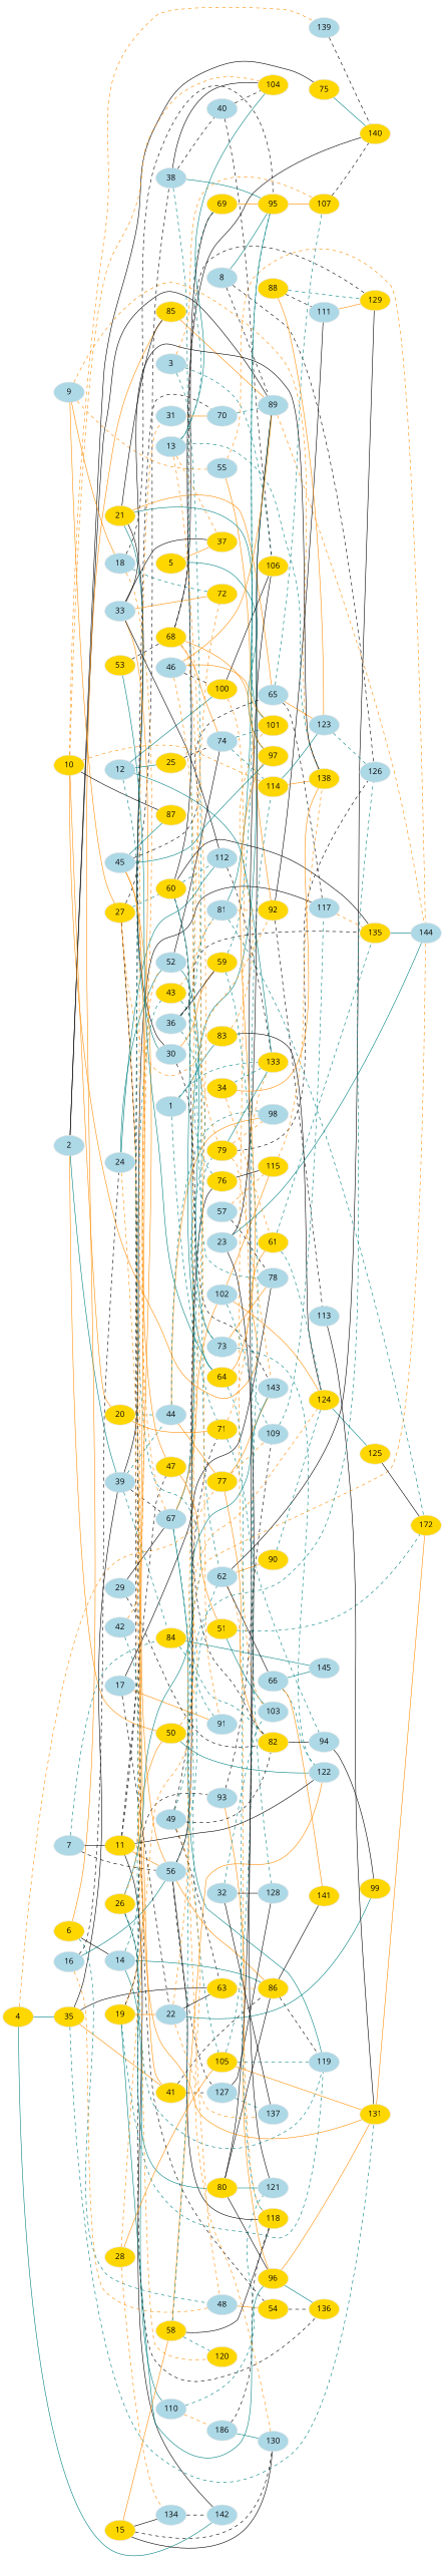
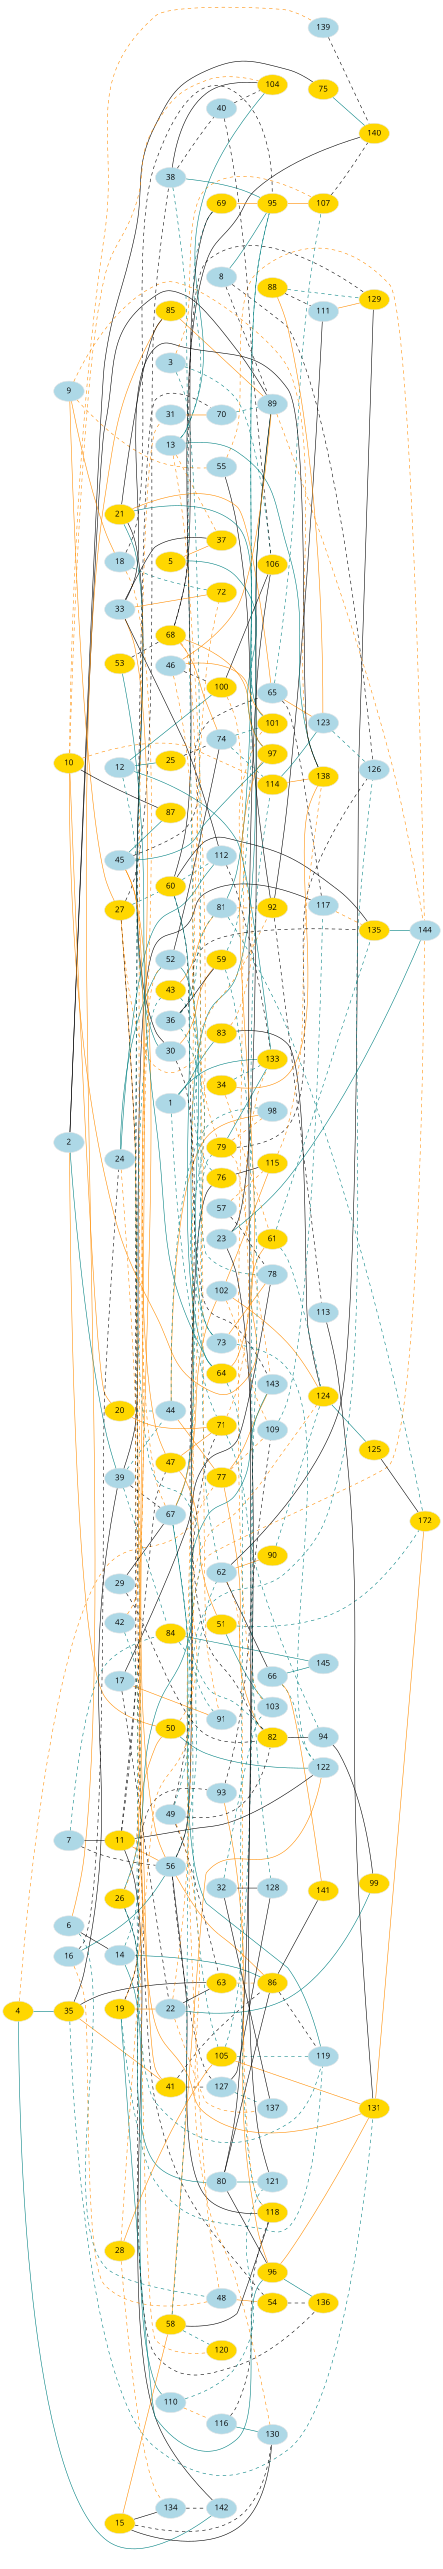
  graph {
    fontname="Open Sans"
    rankdir=LR
    node [color=gray90 fillcolor=gold fontname="Open Sans" style=filled]
    edge [color=teal fontname="Open Sans" style=solid]
    71
    1 [fillcolor=lightblue]
    83
    133
    94 [fillcolor=lightblue]
    101
    124
    2 [fillcolor=lightblue]
    39 [fillcolor=lightblue]
    50
    75
    89 [fillcolor=lightblue]
    84
    67 [fillcolor=lightblue]
    44 [fillcolor=lightblue]
    117 [fillcolor=lightblue]
    122 [fillcolor=lightblue]
    140
    144 [fillcolor=lightblue]
    3 [fillcolor=lightblue]
    62 [fillcolor=lightblue]
    106
    107
    118
    66 [fillcolor=lightblue]
    90
    129
    4
    35
    77
    142 [fillcolor=lightblue]
    63
    41
    131
    82
    143 [fillcolor=lightblue]
    109 [fillcolor=lightblue]
    5
    37
    97
-   6
+   6 [fillcolor=lightblue]
    14 [fillcolor=lightblue]
    48 [fillcolor=lightblue]
    85
    43
    86
    110 [fillcolor=lightblue]
    54
    11
    7 [fillcolor=lightblue]
    56 [fillcolor=lightblue]
    47
    70 [fillcolor=lightblue]
    127 [fillcolor=lightblue]
    76
    91 [fillcolor=lightblue]
    145 [fillcolor=lightblue]
    8 [fillcolor=lightblue]
    95
    126 [fillcolor=lightblue]
    9 [fillcolor=lightblue]
    18 [fillcolor=lightblue]
    27
    55 [fillcolor=lightblue]
    138
    72
    38 [fillcolor=lightblue]
    60
    92
    10
    20
    61
    87
    104
    114
    139 [fillcolor=lightblue]
    135
    123 [fillcolor=lightblue]
    51
    12 [fillcolor=lightblue]
    25
    100
    74 [fillcolor=lightblue]
    103 [fillcolor=lightblue]
    13 [fillcolor=lightblue]
    69
    81 [fillcolor=lightblue]
    119 [fillcolor=lightblue]
    141
    121 [fillcolor=lightblue]
-   116 [fillcolor=lightblue label=186]
+   116 [fillcolor=lightblue]
    15
    58
    130 [fillcolor=lightblue]
    134 [fillcolor=lightblue]
    120
    79
    16 [fillcolor=lightblue]
    24 [fillcolor=lightblue]
    52 [fillcolor=lightblue]
    112 [fillcolor=lightblue]
    17 [fillcolor=lightblue]
    22 [fillcolor=lightblue]
    78 [fillcolor=lightblue]
    99
    137 [fillcolor=lightblue]
    105
    102 [fillcolor=lightblue]
    19
    93 [fillcolor=lightblue]
    96
    136
    98 [fillcolor=lightblue]
    21
    30 [fillcolor=lightblue]
    65 [fillcolor=lightblue]
    59
    23 [fillcolor=lightblue]
    73 [fillcolor=lightblue]
    26
    31 [fillcolor=lightblue]
-   80
+   80 [fillcolor=lightblue]
    40 [fillcolor=lightblue]
    64
    111 [fillcolor=lightblue]
    113 [fillcolor=lightblue]
    28
    29 [fillcolor=lightblue]
    128 [fillcolor=lightblue]
    32 [fillcolor=lightblue]
    33 [fillcolor=lightblue]
    34
    n133 [label=172]
    36 [fillcolor=lightblue]
    42 [fillcolor=lightblue]
    115
    45 [fillcolor=lightblue]
    46 [fillcolor=lightblue]
    49 [fillcolor=lightblue]
    125
    53
    68
    57 [fillcolor=lightblue]
    88
    71 -- 133 [color=darkorange style=dashed]
    71 -- 94 [style=dashed]
    1 -- 71 [style=dashed]
    1 -- 83
-   1 -- 133 [style=dashed]
+   1 -- 133
    83 -- 101 [color=darkorange style=dashed]
    83 -- 124 [color=black]
    94 -- 99 [color=black]
    124 -- 125
    2 -- 39
    2 -- 50 [color=darkorange]
    2 -- 75 [color=black]
    2 -- 89 [color=black]
    39 -- 84 [style=dashed]
    39 -- 67 [color=black style=dashed]
    39 -- 44 [style=dashed]
    39 -- 117 [color=black]
    50 -- 124 [color=darkorange style=dashed]
    50 -- 122
    75 -- 140
    89 -- 144 [color=darkorange style=dashed]
    84 -- 91 [style=dashed]
    84 -- 145
    67 -- 89
    67 -- 119
    67 -- 105 [style=dashed]
    67 -- 102 [color=darkorange]
    44 -- 77 [color=darkorange]
    44 -- 98 [color=darkorange]
    44 -- 98 [style=dashed]
    117 -- 135 [color=darkorange style=dashed]
    3 -- 62 [style=dashed]
    3 -- 106 [style=dashed]
    3 -- 107 [color=darkorange style=dashed]
    62 -- 118 [color=darkorange style=dashed]
    62 -- 66 [color=black]
    62 -- 90 [color=darkorange]
    62 -- 129 [color=black]
    107 -- 140 [color=black style=dashed]
    66 -- 122 [style=dashed]
    66 -- 145
    66 -- 141 [color=darkorange]
    90 -- 124 [style=dashed]
    4 -- 35
    4 -- 77 [color=darkorange style=dashed]
    4 -- 142
    35 -- 39 [color=black]
    35 -- 63 [color=black]
    35 -- 41 [color=darkorange]
    35 -- 131 [style=dashed]
    77 -- 82 [color=darkorange]
    77 -- 143 [color=darkorange]
    77 -- 109 [color=darkorange style=dashed]
    63 -- 86 [color=darkorange style=dashed]
    41 -- 86 [color=black style=dashed]
    41 -- 127 [color=black style=dashed]
    131 -- n133 [color=darkorange]
    82 -- 94 [color=black]
    109 -- 117 [style=dashed]
    5 -- 37 [color=darkorange]
    5 -- 97
    6 -- 14 [color=black]
    6 -- 48 [style=dashed]
    6 -- 85 [color=darkorange]
    14 -- 43 [style=dashed]
    14 -- 86
    14 -- 110
    48 -- 54 [color=darkorange]
    85 -- 89 [color=darkorange]
    43 -- 76 [style=dashed]
-   43 -- 81 [color=darkorange style=dashed]
+   43 -- 81 [color=darkorange]
    86 -- 119 [color=black style=dashed]
    86 -- 141 [color=black]
    110 -- 121 [style=dashed]
    110 -- 116 [color=darkorange style=dashed]
    54 -- 136 [color=black style=dashed]
    11 -- 122 [color=black]
    11 -- 142 [color=black]
    11 -- 56 [color=darkorange]
    11 -- 47 [color=black style=dashed]
    11 -- 70 [color=black style=dashed]
    7 -- 84 [style=dashed]
    7 -- 11 [color=black]
    7 -- 56 [color=black style=dashed]
    56 -- 62 [style=dashed]
    56 -- 118 [color=black]
    56 -- 86 [color=darkorange]
    56 -- 127 [color=black style=dashed]
    56 -- 76 [color=black]
+   47 -- 71 [color=darkorange]
    47 -- 51 [color=darkorange]
    70 -- 89 [style=dashed]
    127 -- 137 [style=dashed]
    127 -- 128 [color=black]
    76 -- 115 [color=black]
    8 -- 89 [color=black style=dashed]
    8 -- 95
    8 -- 126 [color=black style=dashed]
    95 -- 107 [color=darkorange]
    9 -- 18 [color=darkorange]
    9 -- 27 [color=darkorange]
    9 -- 55 [color=darkorange style=dashed]
    9 -- 138 [color=darkorange style=dashed]
    18 -- 67 [color=darkorange style=dashed]
    18 -- 95 [color=black style=dashed]
    18 -- 72 [style=dashed]
    27 -- 41 [color=darkorange]
    27 -- 54 [color=black style=dashed]
    27 -- 38 [color=black style=dashed]
    27 -- 60 [style=dashed]
    27 -- 92 [color=darkorange style=dashed]
    55 -- 144 [color=darkorange style=dashed]
-   55 -- 92 [color=darkorange]
+   55 -- 92 [color=black]
    38 -- 95
    38 -- 104 [color=black]
    38 -- 78 [style=dashed]
    38 -- 40 [color=black style=dashed]
    60 -- 140 [color=black]
    60 -- 143 [color=black style=dashed]
    60 -- 135 [color=black]
    60 -- 112 [style=dashed]
    60 -- 64
    92 -- 111 [color=black]
    92 -- 113 [color=black style=dashed]
    10 -- 20 [color=darkorange]
    10 -- 61 [color=darkorange]
    10 -- 87 [color=black]
    10 -- 104 [color=darkorange style=dashed]
    10 -- 114 [color=darkorange style=dashed]
    10 -- 139 [color=darkorange style=dashed]
    20 -- 71 [color=darkorange]
    20 -- 44 [style=dashed]
    61 -- 124 [style=dashed]
    61 -- 135 [style=dashed]
    114 -- 138 [color=darkorange]
    114 -- 123
    139 -- 140 [color=black style=dashed]
    135 -- 144
    123 -- 126 [style=dashed]
    51 -- 103
    51 -- n133 [style=dashed]
    12 -- 133
    12 -- 82 [style=dashed]
    12 -- 25
    12 -- 100
    25 -- 74 [color=black style=dashed]
    100 -- 106 [color=black]
    100 -- 103 [color=darkorange style=dashed]
    74 -- 101 [style=dashed]
    74 -- 114 [style=dashed]
    13 -- 37 [color=darkorange style=dashed]
    13 -- 48 [color=darkorange style=dashed]
-   13 -- 138 [style=dashed]
+   13 -- 138
    13 -- 104
    13 -- 69 [style=dashed]
    69 -- 95 [color=darkorange]
    81 -- 95
    81 -- 92 [color=darkorange style=dashed]
    81 -- n133 [style=dashed]
    116 -- 118 [color=black style=dashed]
    116 -- 130
    15 -- 58 [color=darkorange]
    15 -- 130 [color=black]
    15 -- 130 [color=black style=dashed]
    15 -- 134 [color=black]
    58 -- 122 [color=darkorange]
    58 -- 118 [color=black]
    58 -- 120 [style=dashed]
    58 -- 79 [style=dashed]
    134 -- 142 [color=black style=dashed]
    79 -- 133
    79 -- 143 [color=darkorange style=dashed]
    79 -- 126 [color=black style=dashed]
    79 -- 98 [color=darkorange style=dashed]
    16 -- 48 [color=darkorange style=dashed]
    16 -- 56
    16 -- 24 [color=black style=dashed]
    24 -- 120 [color=darkorange style=dashed]
    24 -- 52
    24 -- 112
    52 -- 74 [color=black]
    52 -- 73
    112 -- 133 [color=black style=dashed]
    17 -- 91 [color=darkorange]
    17 -- 22 [color=black style=dashed]
    17 -- 78 [color=black]
    22 -- 63 [color=black]
    22 -- 72 [color=darkorange style=dashed]
    22 -- 99
    22 -- 137 [color=darkorange style=dashed]
    105 -- 131 [color=darkorange]
    105 -- 114 [style=dashed]
    105 -- 119 [style=dashed]
    102 -- 124 [color=darkorange]
-   102 -- 109 [style=dashed]
+   102 -- 109 [color=darkorange style=dashed]
    102 -- 115 [color=darkorange]
    19 -- 50 [color=darkorange]
    19 -- 119 [style=dashed]
    19 -- 22 [color=darkorange]
    19 -- 93 [color=black style=dashed]
    19 -- 96
    93 -- 109 [color=black style=dashed]
    93 -- 96 [color=darkorange]
    96 -- 131 [color=darkorange]
    96 -- 136
    21 -- 101
    21 -- 85 [color=black]
    21 -- 30
    21 -- 30 [color=black]
    21 -- 65 [color=darkorange]
    30 -- 82 [color=black style=dashed]
    30 -- 59 [color=darkorange]
    65 -- 117 [color=black style=dashed]
    65 -- 107 [style=dashed]
    65 -- 123 [color=darkorange]
    59 -- 95 [style=dashed]
    59 -- 128 [style=dashed]
    23 -- 89 [color=black]
    23 -- 144
    23 -- 121 [color=black]
    73 -- 122 [style=dashed]
    73 -- 78 [color=darkorange]
    26 -- 143
    26 -- 136 [color=black style=dashed]
    26 -- 31 [color=darkorange style=dashed]
    26 -- 80
    31 -- 70 [color=darkorange]
    80 -- 106 [color=black]
    80 -- 86 [color=black]
    80 -- 121
    80 -- 96 [color=black]
    40 -- 106 [color=black style=dashed]
    40 -- 104 [color=black style=dashed]
    64 -- 118 [style=dashed]
    64 -- 97 [color=darkorange]
    111 -- 129 [color=darkorange]
    113 -- 131 [color=black]
    28 -- 144 [color=darkorange style=dashed]
    28 -- 134 [color=darkorange style=dashed]
    28 -- 105 [color=darkorange]
    29 -- 67 [color=black]
    29 -- 82 [color=black style=dashed]
    32 -- 103 [style=dashed]
    32 -- 137 [color=black]
    32 -- 128 [color=black]
    33 -- 37 [color=black]
    33 -- 47 [color=darkorange]
    33 -- 138 [color=black]
    33 -- 72 [color=darkorange]
    33 -- 112 [color=black]
    34 -- 133 [style=dashed]
    34 -- 138 [color=darkorange]
    34 -- 61 [color=darkorange style=dashed]
    36 -- 135 [color=black style=dashed]
    36 -- 81 [style=dashed]
    36 -- 59 [color=black]
    36 -- 73 [style=dashed]
    42 -- 119 [style=dashed]
    42 -- 52 [color=darkorange style=dashed]
    115 -- 138 [color=darkorange style=dashed]
    45 -- 131 [color=darkorange]
    45 -- 97
    45 -- 56 [color=darkorange]
    45 -- 87
    45 -- 65 [color=black style=dashed]
    46 -- 101 [color=darkorange]
    46 -- 89 [color=darkorange]
    46 -- 100 [color=black style=dashed]
    46 -- 79 [color=darkorange style=dashed]
    49 -- 71 [color=black style=dashed]
    49 -- 63 [color=black style=dashed]
    49 -- 82 [color=black style=dashed]
    49 -- 126 [style=dashed]
    49 -- 130 [color=darkorange style=dashed]
    125 -- n133 [color=black]
    53 -- 64
    53 -- 68 [color=black style=dashed]
    68 -- 129 [color=black style=dashed]
    68 -- 97 [color=darkorange]
    68 -- 91 [color=darkorange style=dashed]
    68 -- 74 [color=darkorange]
    68 -- 69 [color=black]
    57 -- 78 [color=black style=dashed]
    57 -- 115 [color=darkorange style=dashed]
    88 -- 129 [style=dashed]
    88 -- 123 [color=darkorange]
    88 -- 111 [color=black style=dashed]
  }
